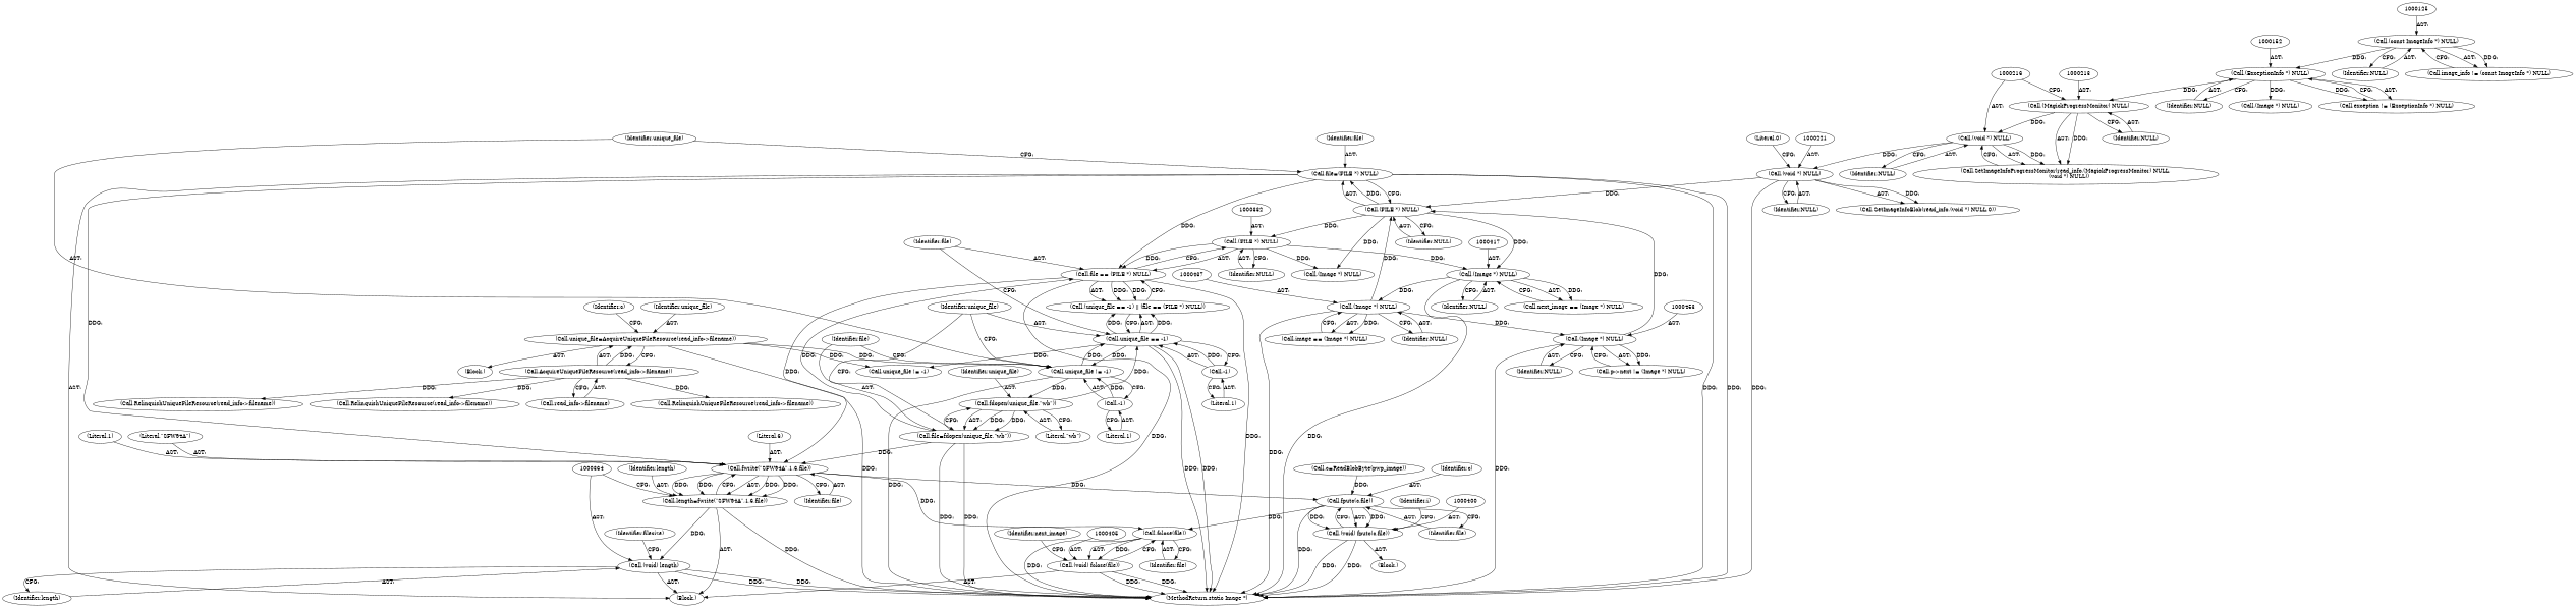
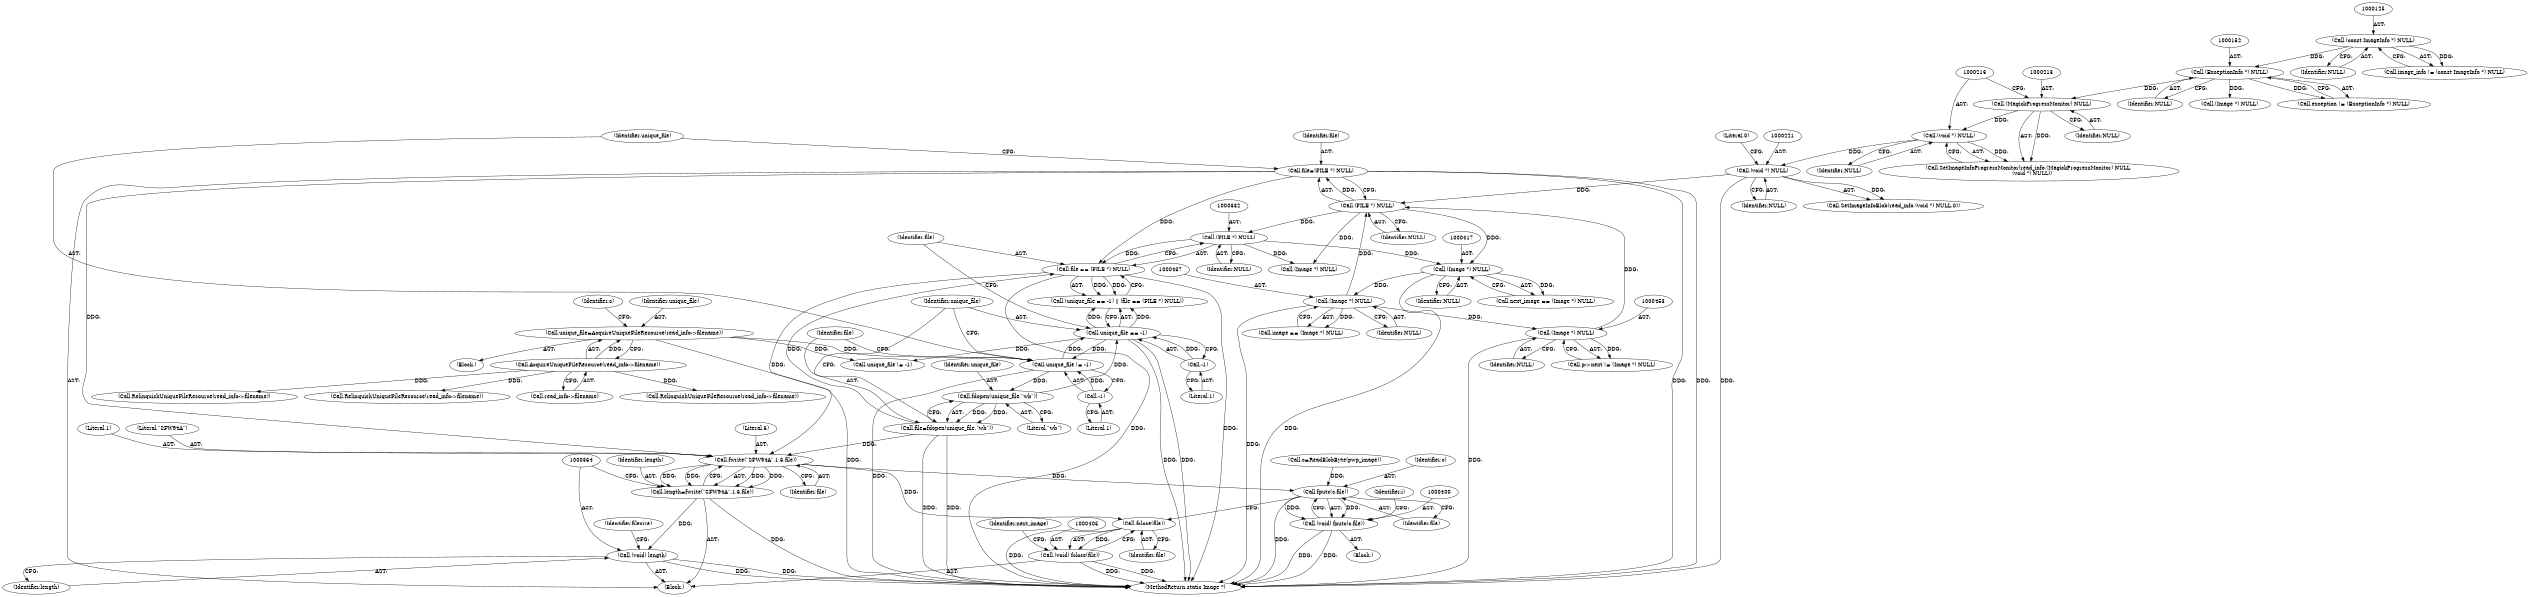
  digraph {
    n1 [label="(Call,fwrite(\"SFW94A\",1,6,file))"]
    n2 [label="(Call,length=fwrite(\"SFW94A\",1,6,file))"]
    n3 [label="(Call,fputc(c,file))"]
    n4 [label="(Call,fclose(file))"]
    n5 [label="(Identifier,file)"]
    n6 [label="(MethodReturn,static Image *)"]
    n7 [label="(Block,)"]
    n8 [label="(Call,(void) length)"]
    n9 [label="(Call,(void) fputc(c,file))"]
    n10 [label="(Identifier,file)"]
    n11 [label="(Call,(void) fclose(file))"]
    n12 [label="(Identifier,file)"]
    n13 [label="(Call,file=(FILE *) NULL)"]
    n14 [label="(Call,(FILE *) NULL)"]
    n15 [label="(Call,file == (FILE *) NULL)"]
    n16 [label="(Call,(Image *) NULL)"]
    n17 [label="(Call,(FILE *) NULL)"]
    n18 [label="(Identifier,NULL)"]
    n19 [label="(Call,(Image *) NULL)"]
    n20 [label="(Call,(unique_file == -1) || (file == (FILE *) NULL))"]
    n21 [label="(Call,(Image *) NULL)"]
    n22 [label="(Identifier,NULL)"]
    n23 [label="(Call,next_image == (Image *) NULL)"]
    n24 [label="(Identifier,NULL)"]
    n25 [label="(Call,(Image *) NULL)"]
    n26 [label="(Identifier,NULL)"]
    n27 [label="(Call,image == (Image *) NULL)"]
    n28 [label="(Call,p->next != (Image *) NULL)"]
    n29 [label="(Identifier,NULL)"]
    n30 [label="(Call,(void *) NULL)"]
    n31 [label="(Identifier,NULL)"]
    n32 [label="(Call,SetImageInfoBlob(read_info,(void *) NULL,0))"]
    n33 [label="(Call,(void *) NULL)"]
    n34 [label="(Identifier,NULL)"]
    n35 [label="(Call,SetImageInfoProgressMonitor(read_info,(MagickProgressMonitor) NULL,\n    (void *) NULL))"]
    n36 [label="(Call,(MagickProgressMonitor) NULL)"]
    n37 [label="(Identifier,NULL)"]
    n38 [label="(Call,(ExceptionInfo *) NULL)"]
    n39 [label="(Call,(Image *) NULL)"]
    n40 [label="(Identifier,NULL)"]
    n41 [label="(Call,exception != (ExceptionInfo *) NULL)"]
    n42 [label="(Call,(const ImageInfo *) NULL)"]
    n43 [label="(Identifier,NULL)"]
    n44 [label="(Call,image_info != (const ImageInfo *) NULL)"]
    n45 [label="(Call,file=fdopen(unique_file,\"wb\"))"]
    n46 [label="(Call,fdopen(unique_file,\"wb\"))"]
    n47 [label="(Call,unique_file == -1)"]
    n48 [label="(Literal,\"wb\")"]
    n49 [label="(Call,unique_file != -1)"]
    n50 [label="(Call,-1)"]
    n51 [label="(Call,unique_file != -1)"]
    n52 [label="(Call,-1)"]
    n53 [label="(Literal,1)"]
    n54 [label="(Literal,1)"]
    n55 [label="(Call,unique_file=AcquireUniqueFileResource(read_info->filename))"]
    n56 [label="(Call,AcquireUniqueFileResource(read_info->filename))"]
    n57 [label="(Block,)"]
    n58 [label="(Call,read_info->filename)"]
    n59 [label="(Call,RelinquishUniqueFileResource(read_info->filename))"]
    n60 [label="(Call,RelinquishUniqueFileResource(read_info->filename))"]
    n61 [label="(Call,RelinquishUniqueFileResource(read_info->filename))"]
    n62 [label="(Identifier,length)"]
    n63 [label="(Block,)"]
    n64 [label="(Literal,\"SFW94A\")"]
    n65 [label="(Identifier,filesize)"]
    n66 [label="(Identifier,length)"]
    n67 [label="(Identifier,unique_file)"]
    n68 [label="(Literal,6)"]
    n69 [label="(Identifier,file)"]
    n70 [label="(Identifier,unique_file)"]
    n71 [label="(Identifier,i)"]
    n72 [label="(Identifier,next_image)"]
    n73 [label="(Identifier,file)"]
    n74 [label="(Identifier,unique_file)"]
    n75 [label="(Identifier,c)"]
    n76 [label="(Literal,0)"]
    n77 [label="(Identifier,unique_file)"]
    n78 [label="(Call,c=ReadBlobByte(pwp_image))"]
    n79 [label="(Identifier,c)"]
    n80 [label="(Identifier,file)"]
    n81 [label="(Literal,1)"]
    1000437
    1000417
    1000332
    1000221
    1000216
    1000213
    1000152
    1000125
    1000453
    1000364
    1000400
    1000405
    n1 -> n2 [label="AST: "]
    n1 -> n2 [label="DDG: "]
    n1 -> n2 [label="DDG: "]
    n1 -> n2 [label="DDG: "]
    n1 -> n2 [label="DDG: "]
    n1 -> n3 [label="DDG: "]
    n1 -> n4 [label="DDG: "]
    n1 -> n5 [label="CFG: "]
    n2 -> n1 [label="CFG: "]
    n2 -> n6 [label="DDG: "]
    n2 -> n7 [label="AST: "]
    n2 -> n8 [label="DDG: "]
-   n3 -> n4 [label="DDG: "]
+   n3 -> n4 [label="CFG: "]
    n3 -> n6 [label="DDG: "]
    n3 -> n9 [label="AST: "]
    n3 -> n9 [label="DDG: "]
    n3 -> n9 [label="DDG: "]
    n3 -> n10 [label="CFG: "]
    n4 -> n6 [label="DDG: "]
    n4 -> n11 [label="AST: "]
    n4 -> n11 [label="DDG: "]
    n4 -> n12 [label="CFG: "]
    n5 -> n1 [label="AST: "]
    n8 -> n6 [label="DDG: "]
    n8 -> n6 [label="DDG: "]
    n8 -> n7 [label="AST: "]
    n8 -> n62 [label="CFG: "]
    n9 -> n3 [label="CFG: "]
    n9 -> n6 [label="DDG: "]
    n9 -> n6 [label="DDG: "]
    n9 -> n63 [label="AST: "]
    n10 -> n3 [label="AST: "]
    n11 -> n4 [label="CFG: "]
    n11 -> n6 [label="DDG: "]
    n11 -> n6 [label="DDG: "]
    n11 -> n7 [label="AST: "]
    n12 -> n4 [label="AST: "]
    n13 -> n1 [label="DDG: "]
    n13 -> n6 [label="DDG: "]
    n13 -> n6 [label="DDG: "]
    n13 -> n7 [label="AST: "]
    n13 -> n14 [label="CFG: "]
    n13 -> n15 [label="DDG: "]
    n14 -> n13 [label="AST: "]
    n14 -> n13 [label="DDG: "]
    n14 -> n16 [label="DDG: "]
    n14 -> n17 [label="DDG: "]
    n14 -> n18 [label="CFG: "]
    n14 -> n19 [label="DDG: "]
    n15 -> n1 [label="DDG: "]
    n15 -> n6 [label="DDG: "]
    n15 -> n6 [label="DDG: "]
    n15 -> n17 [label="CFG: "]
    n15 -> n20 [label="AST: "]
    n15 -> n20 [label="DDG: "]
    n15 -> n20 [label="DDG: "]
    n16 -> n6 [label="DDG: "]
    n16 -> n21 [label="DDG: "]
    n16 -> n22 [label="CFG: "]
    n16 -> n23 [label="AST: "]
    n16 -> n23 [label="DDG: "]
    n17 -> n15 [label="AST: "]
    n17 -> n15 [label="DDG: "]
    n17 -> n16 [label="DDG: "]
    n17 -> n19 [label="DDG: "]
    n17 -> n24 [label="CFG: "]
    n18 -> n14 [label="AST: "]
    n20 -> n15 [label="CFG: "]
    n20 -> n47 [label="CFG: "]
    n21 -> n6 [label="DDG: "]
    n21 -> n14 [label="DDG: "]
    n21 -> n25 [label="DDG: "]
    n21 -> n26 [label="CFG: "]
    n21 -> n27 [label="AST: "]
    n21 -> n27 [label="DDG: "]
    n22 -> n16 [label="AST: "]
    n23 -> n16 [label="CFG: "]
    n24 -> n17 [label="AST: "]
    n25 -> n6 [label="DDG: "]
    n25 -> n14 [label="DDG: "]
    n25 -> n28 [label="AST: "]
    n25 -> n28 [label="DDG: "]
    n25 -> n29 [label="CFG: "]
    n26 -> n21 [label="AST: "]
    n27 -> n21 [label="CFG: "]
    n28 -> n25 [label="CFG: "]
    n29 -> n25 [label="AST: "]
    n30 -> n6 [label="DDG: "]
    n30 -> n14 [label="DDG: "]
    n30 -> n31 [label="CFG: "]
    n30 -> n32 [label="AST: "]
    n30 -> n32 [label="DDG: "]
    n31 -> n30 [label="AST: "]
    n33 -> n30 [label="DDG: "]
    n33 -> n34 [label="CFG: "]
    n33 -> n35 [label="AST: "]
    n33 -> n35 [label="DDG: "]
    n34 -> n33 [label="AST: "]
    n35 -> n33 [label="CFG: "]
    n36 -> n33 [label="DDG: "]
    n36 -> n35 [label="AST: "]
    n36 -> n35 [label="DDG: "]
    n36 -> n37 [label="CFG: "]
    n37 -> n36 [label="AST: "]
    n38 -> n36 [label="DDG: "]
    n38 -> n39 [label="DDG: "]
    n38 -> n40 [label="CFG: "]
    n38 -> n41 [label="AST: "]
    n38 -> n41 [label="DDG: "]
    n40 -> n38 [label="AST: "]
    n41 -> n38 [label="CFG: "]
    n42 -> n38 [label="DDG: "]
    n42 -> n43 [label="CFG: "]
    n42 -> n44 [label="AST: "]
    n42 -> n44 [label="DDG: "]
    n43 -> n42 [label="AST: "]
    n44 -> n42 [label="CFG: "]
    n45 -> n1 [label="DDG: "]
    n45 -> n6 [label="DDG: "]
    n45 -> n6 [label="DDG: "]
    n45 -> n15 [label="DDG: "]
    n45 -> n46 [label="CFG: "]
    n46 -> n45 [label="AST: "]
    n46 -> n45 [label="DDG: "]
    n46 -> n45 [label="DDG: "]
    n46 -> n47 [label="DDG: "]
    n46 -> n48 [label="CFG: "]
    n47 -> n6 [label="DDG: "]
    n47 -> n6 [label="DDG: "]
    n47 -> n20 [label="AST: "]
    n47 -> n20 [label="DDG: "]
    n47 -> n20 [label="DDG: "]
    n47 -> n49 [label="DDG: "]
    n47 -> n50 [label="CFG: "]
    n47 -> n51 [label="DDG: "]
    n48 -> n46 [label="AST: "]
    n49 -> n6 [label="DDG: "]
    n49 -> n46 [label="DDG: "]
    n49 -> n47 [label="DDG: "]
    n49 -> n52 [label="CFG: "]
    n50 -> n47 [label="AST: "]
    n50 -> n47 [label="DDG: "]
    n50 -> n54 [label="CFG: "]
    n52 -> n49 [label="AST: "]
    n52 -> n49 [label="DDG: "]
    n52 -> n53 [label="CFG: "]
    n53 -> n52 [label="AST: "]
    n54 -> n50 [label="AST: "]
    n55 -> n6 [label="DDG: "]
    n55 -> n49 [label="DDG: "]
    n55 -> n51 [label="DDG: "]
    n55 -> n56 [label="CFG: "]
    n55 -> n57 [label="AST: "]
    n56 -> n55 [label="AST: "]
    n56 -> n55 [label="DDG: "]
    n56 -> n58 [label="CFG: "]
    n56 -> n59 [label="DDG: "]
    n56 -> n60 [label="DDG: "]
    n56 -> n61 [label="DDG: "]
    n58 -> n56 [label="AST: "]
    n62 -> n8 [label="AST: "]
    n64 -> n1 [label="AST: "]
    n65 -> n8 [label="CFG: "]
    n66 -> n2 [label="AST: "]
    n67 -> n55 [label="AST: "]
    n68 -> n1 [label="AST: "]
    n69 -> n15 [label="AST: "]
    n69 -> n47 [label="CFG: "]
    n70 -> n45 [label="CFG: "]
    n70 -> n47 [label="AST: "]
    n70 -> n49 [label="CFG: "]
    n71 -> n9 [label="CFG: "]
    n72 -> n11 [label="CFG: "]
    n73 -> n13 [label="AST: "]
    n74 -> n13 [label="CFG: "]
    n74 -> n49 [label="AST: "]
    n75 -> n55 [label="CFG: "]
    n76 -> n30 [label="CFG: "]
    n77 -> n46 [label="AST: "]
    n78 -> n3 [label="DDG: "]
    n79 -> n3 [label="AST: "]
    n80 -> n45 [label="AST: "]
    n80 -> n49 [label="CFG: "]
    n81 -> n1 [label="AST: "]
    1000437 -> n21 [label="AST: "]
    1000417 -> n16 [label="AST: "]
    1000332 -> n17 [label="AST: "]
    1000221 -> n30 [label="AST: "]
    1000216 -> n33 [label="AST: "]
    1000216 -> n36 [label="CFG: "]
    1000213 -> n36 [label="AST: "]
    1000152 -> n38 [label="AST: "]
    1000125 -> n42 [label="AST: "]
    1000453 -> n25 [label="AST: "]
    1000364 -> n2 [label="CFG: "]
    1000364 -> n8 [label="AST: "]
    1000400 -> n9 [label="AST: "]
    1000405 -> n11 [label="AST: "]
  }
